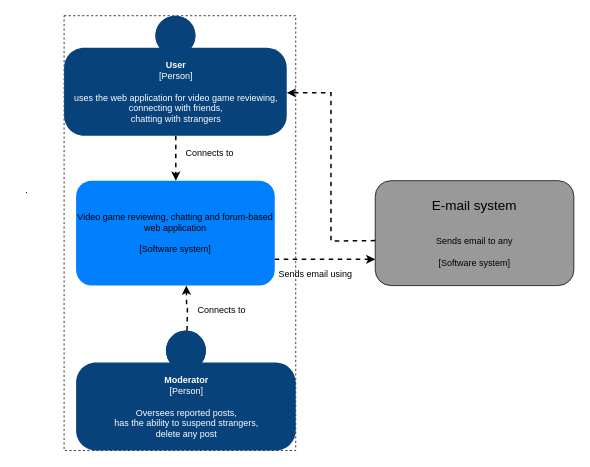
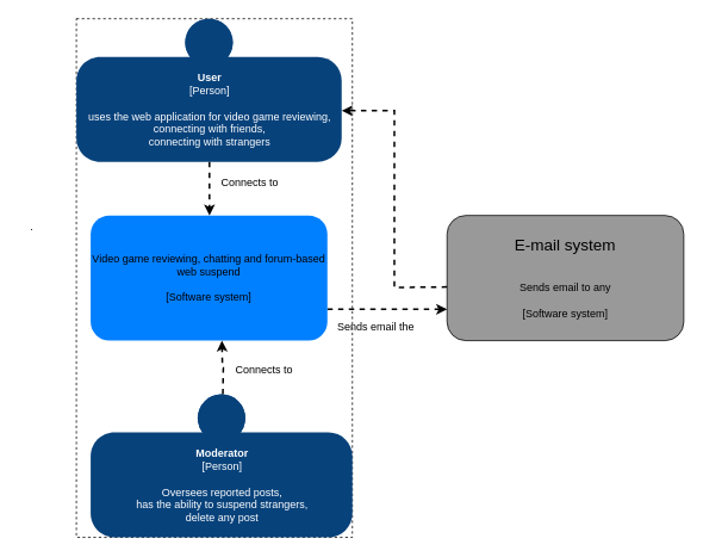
  <mxCell id="0" />
  <mxCell id="1" parent="0" />
  <mxCell id="2" value="&lt;font style=&quot;font-size: 18px;&quot;&gt;E-mail system&lt;/font&gt;&lt;br&gt;&lt;br&gt;&lt;br&gt;Sends email to any&lt;br&gt;&lt;br&gt;[Software system]" style="rounded=1;whiteSpace=wrap;html=1;fillColor=#999999;" parent="1" vertex="1"><mxGeometry x="500" y="240" width="265" height="140" as="geometry" /></mxCell>
  <mxCell id="3" style="edgeStyle=orthogonalEdgeStyle;rounded=0;orthogonalLoop=1;jettySize=auto;html=1;strokeWidth=2;fillColor=#f5f5f5;strokeColor=default;entryX=1;entryY=0.643;entryDx=0;entryDy=0;entryPerimeter=0;dashed=1;" parent="1" target="8" edge="1"><mxGeometry relative="1" as="geometry"><mxPoint x="500" y="320" as="sourcePoint" /><mxPoint x="500" y="380" as="targetPoint" /></mxGeometry></mxCell>
  <mxCell id="4" style="edgeStyle=orthogonalEdgeStyle;rounded=0;orthogonalLoop=1;jettySize=auto;html=1;strokeWidth=2;fillColor=#f5f5f5;strokeColor=default;entryX=0;entryY=0.75;entryDx=0;entryDy=0;exitX=1;exitY=0.75;exitDx=0;exitDy=0;exitPerimeter=0;dashed=1;" parent="1" source="10" target="2" edge="1"><mxGeometry relative="1" as="geometry"><mxPoint x="366" y="340" as="sourcePoint" /><mxPoint x="366" y="400" as="targetPoint" /></mxGeometry></mxCell>
- <mxCell id="5" value="Sends email using" style="text;html=1;align=center;verticalAlign=middle;resizable=0;points=[];autosize=1;strokeColor=none;fillColor=none;strokeWidth=2;dashed=1;" parent="1" vertex="1"><mxGeometry x="360" y="350" width="120" height="30" as="geometry" /></mxCell>
+ <mxCell id="5" value="Sends email the" style="text;html=1;align=center;verticalAlign=middle;resizable=0;points=[];autosize=1;strokeColor=none;fillColor=none;strokeWidth=2;dashed=1;" parent="1" vertex="1"><mxGeometry x="360" y="350" width="120" height="30" as="geometry" /></mxCell>
  <mxCell id="6" value="." style="text;html=1;align=center;verticalAlign=middle;resizable=0;points=[];autosize=1;strokeColor=none;fillColor=none;strokeWidth=2;dashed=1;" parent="1" vertex="1"><mxGeometry x="20" y="238" width="30" height="30" as="geometry" /></mxCell>
  <mxCell id="7" value="" style="group;dashed=1;strokeColor=default;perimeterSpacing=11;" vertex="1" connectable="0" parent="1"><mxGeometry x="85" y="20" width="309" height="580" as="geometry" /></mxCell>
- <mxCell id="8" value="&lt;b&gt;User&lt;/b&gt;&lt;div&gt;[Person]&lt;/div&gt;&lt;br&gt;&lt;div&gt;uses the web application for video game reviewing,&#10; connecting with friends,&#10; chatting with strangers&lt;/div&gt;" style="html=1;whitespace=wrap;fillColor=#08427b;strokeColor=none;fontColor=#ffffff;shape=mxgraph.c4.person;align=center;metaEdit=1;points=[[0.5,0,0],[1,0.5,0],[1,0.75,0],[0.75,1,0],[0.5,1,0],[0.25,1,0],[0,0.75,0],[0,0.5,0]];metaData={&quot;c4Type&quot;:{&quot;editable&quot;:false}};strokeWidth=2;dashed=1;" parent="7" vertex="1"><mxGeometry width="297" height="160" as="geometry" /></mxCell>
+ <mxCell id="8" value="&lt;b&gt;User&lt;/b&gt;&lt;div&gt;[Person]&lt;/div&gt;&lt;br&gt;&lt;div&gt;uses the web application for video game reviewing,&#10; connecting with friends,&#10; connecting with strangers&lt;/div&gt;" style="html=1;whitespace=wrap;fillColor=#08427b;strokeColor=none;fontColor=#ffffff;shape=mxgraph.c4.person;align=center;metaEdit=1;points=[[0.5,0,0],[1,0.5,0],[1,0.75,0],[0.75,1,0],[0.5,1,0],[0.25,1,0],[0,0.75,0],[0,0.5,0]];metaData={&quot;c4Type&quot;:{&quot;editable&quot;:false}};strokeWidth=2;dashed=1;" parent="7" vertex="1"><mxGeometry width="297" height="160" as="geometry" /></mxCell>
  <mxCell id="9" style="edgeStyle=orthogonalEdgeStyle;rounded=0;orthogonalLoop=1;jettySize=auto;html=1;strokeWidth=2;fillColor=#f5f5f5;strokeColor=default;dashed=1;" parent="7" edge="1"><mxGeometry relative="1" as="geometry"><mxPoint x="149" y="160" as="sourcePoint" /><mxPoint x="149" y="220" as="targetPoint" /></mxGeometry></mxCell>
- <mxCell id="10" value="Video game reviewing, chatting and forum-based web application&lt;br&gt;&lt;br&gt;[Software system]&lt;br&gt;" style="rounded=1;whiteSpace=wrap;html=1;fillColor=#007FFF;strokeColor=none;strokeWidth=2;dashed=1;" parent="7" vertex="1"><mxGeometry x="16" y="220" width="265" height="140" as="geometry" /></mxCell>
+ <mxCell id="10" value="Video game reviewing, chatting and forum-based web suspend&lt;br&gt;&lt;br&gt;[Software system]&lt;br&gt;" style="rounded=1;whiteSpace=wrap;html=1;fillColor=#007FFF;strokeColor=none;strokeWidth=2;dashed=1;" parent="7" vertex="1"><mxGeometry x="16" y="220" width="265" height="140" as="geometry" /></mxCell>
  <mxCell id="11" value="&lt;b&gt;Moderator&lt;/b&gt;&lt;div&gt;[Person]&lt;/div&gt;&lt;br&gt;&lt;div&gt;Oversees reported posts,&#10; has the ability to suspend strangers,&#10; delete any post&lt;/div&gt;" style="html=1;whitespace=wrap;fillColor=#08427b;strokeColor=none;fontColor=#ffffff;shape=mxgraph.c4.person;align=center;metaEdit=1;points=[[0.5,0,0],[1,0.5,0],[1,0.75,0],[0.75,1,0],[0.5,1,0],[0.25,1,0],[0,0.75,0],[0,0.5,0]];metaData={&quot;c4Type&quot;:{&quot;editable&quot;:false}};strokeWidth=2;dashed=1;" parent="7" vertex="1"><mxGeometry x="16" y="420" width="293" height="160" as="geometry" /></mxCell>
  <mxCell id="12" style="edgeStyle=orthogonalEdgeStyle;rounded=0;orthogonalLoop=1;jettySize=auto;html=1;strokeWidth=2;fillColor=#f5f5f5;strokeColor=default;dashed=1;" parent="7" edge="1"><mxGeometry relative="1" as="geometry"><mxPoint x="164" y="420" as="sourcePoint" /><mxPoint x="163" y="360" as="targetPoint" /></mxGeometry></mxCell>
  <mxCell id="13" value="Connects to" style="text;html=1;align=center;verticalAlign=middle;resizable=0;points=[];autosize=1;strokeColor=none;fillColor=none;strokeWidth=2;dashed=1;" parent="7" vertex="1"><mxGeometry x="149" y="168" width="90" height="30" as="geometry" /></mxCell>
  <mxCell id="14" value="Connects to" style="text;html=1;align=center;verticalAlign=middle;resizable=0;points=[];autosize=1;strokeColor=none;fillColor=none;strokeWidth=2;dashed=1;" parent="7" vertex="1"><mxGeometry x="165" y="378" width="90" height="30" as="geometry" /></mxCell>
